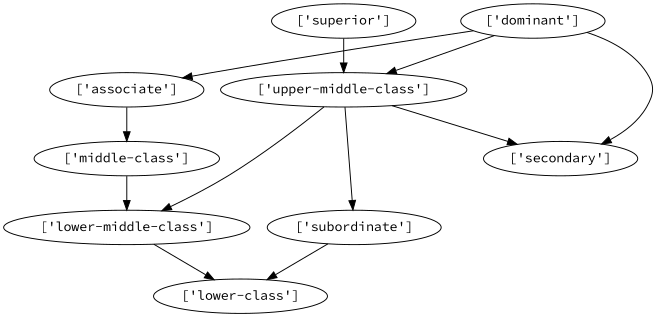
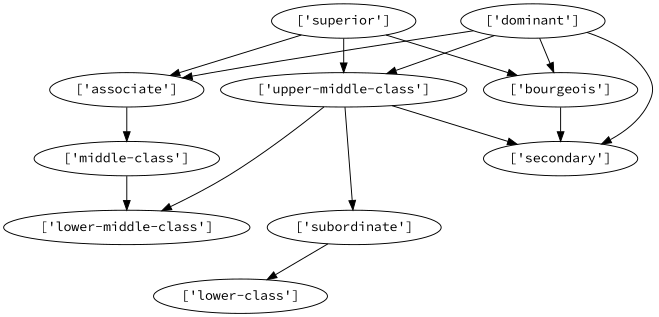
  strict digraph {
    fontname="Source Code Pro"
    node [fontname="Source Code Pro"]
    edge [fontname="Source Code Pro"]
    "['upper-middle-class']"
    "['secondary']"
    "['lower-middle-class']"
    "['subordinate']"
    "['lower-class']"
    "['superior']"
+   "['bourgeois']"
    "['associate']"
    "['middle-class']"
    "['dominant']"
    "['upper-middle-class']" -> "['secondary']"
    "['upper-middle-class']" -> "['lower-middle-class']"
    "['upper-middle-class']" -> "['subordinate']"
-   "['lower-middle-class']" -> "['lower-class']"
    "['subordinate']" -> "['lower-class']"
    "['superior']" -> "['upper-middle-class']"
+   "['superior']" -> "['bourgeois']"
+   "['superior']" -> "['associate']"
+   "['bourgeois']" -> "['secondary']"
    "['associate']" -> "['middle-class']"
    "['middle-class']" -> "['lower-middle-class']"
    "['dominant']" -> "['upper-middle-class']"
    "['dominant']" -> "['secondary']"
+   "['dominant']" -> "['bourgeois']"
    "['dominant']" -> "['associate']"
  }
